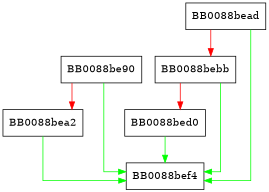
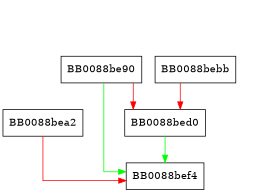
  digraph {
    splines=ortho
    node [shape=box]
    edge [color=green]
    BB0088be90
    BB0088bef4
    BB0088bea2
-   BB0088bead
    BB0088bebb
    BB0088bed0
    BB0088be90 -> BB0088bef4
-   BB0088be90 -> BB0088bea2 [color=red]
-   BB0088bea2 -> BB0088bef4
-   BB0088bead -> BB0088bef4
-   BB0088bead -> BB0088bebb [color=red]
-   BB0088bebb -> BB0088bef4
+   BB0088be90 -> BB0088bed0 [color=red]
+   BB0088bea2 -> BB0088bef4 [color=red]
    BB0088bebb -> BB0088bed0 [color=red]
    BB0088bed0 -> BB0088bef4
  }
